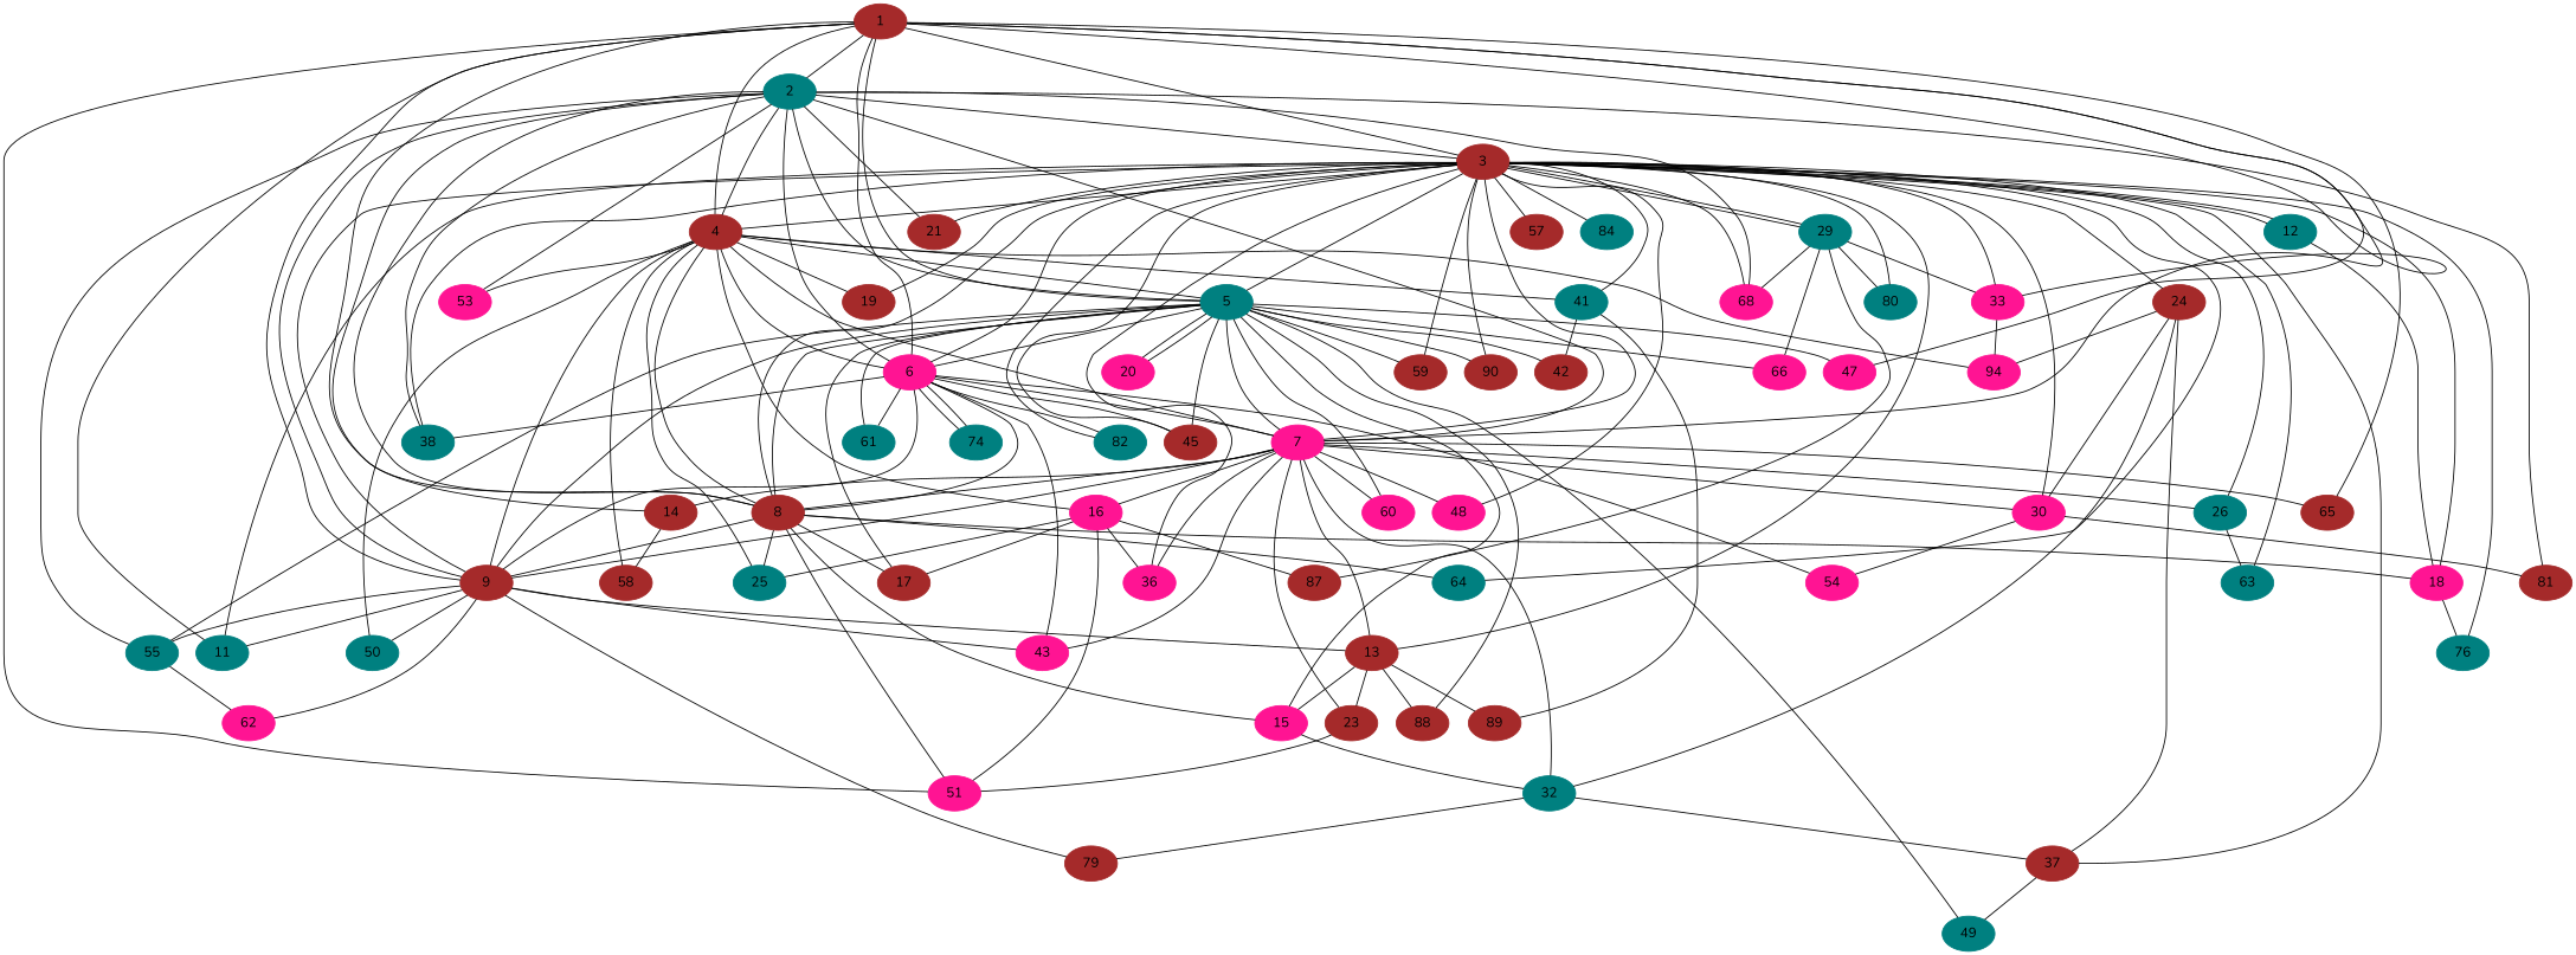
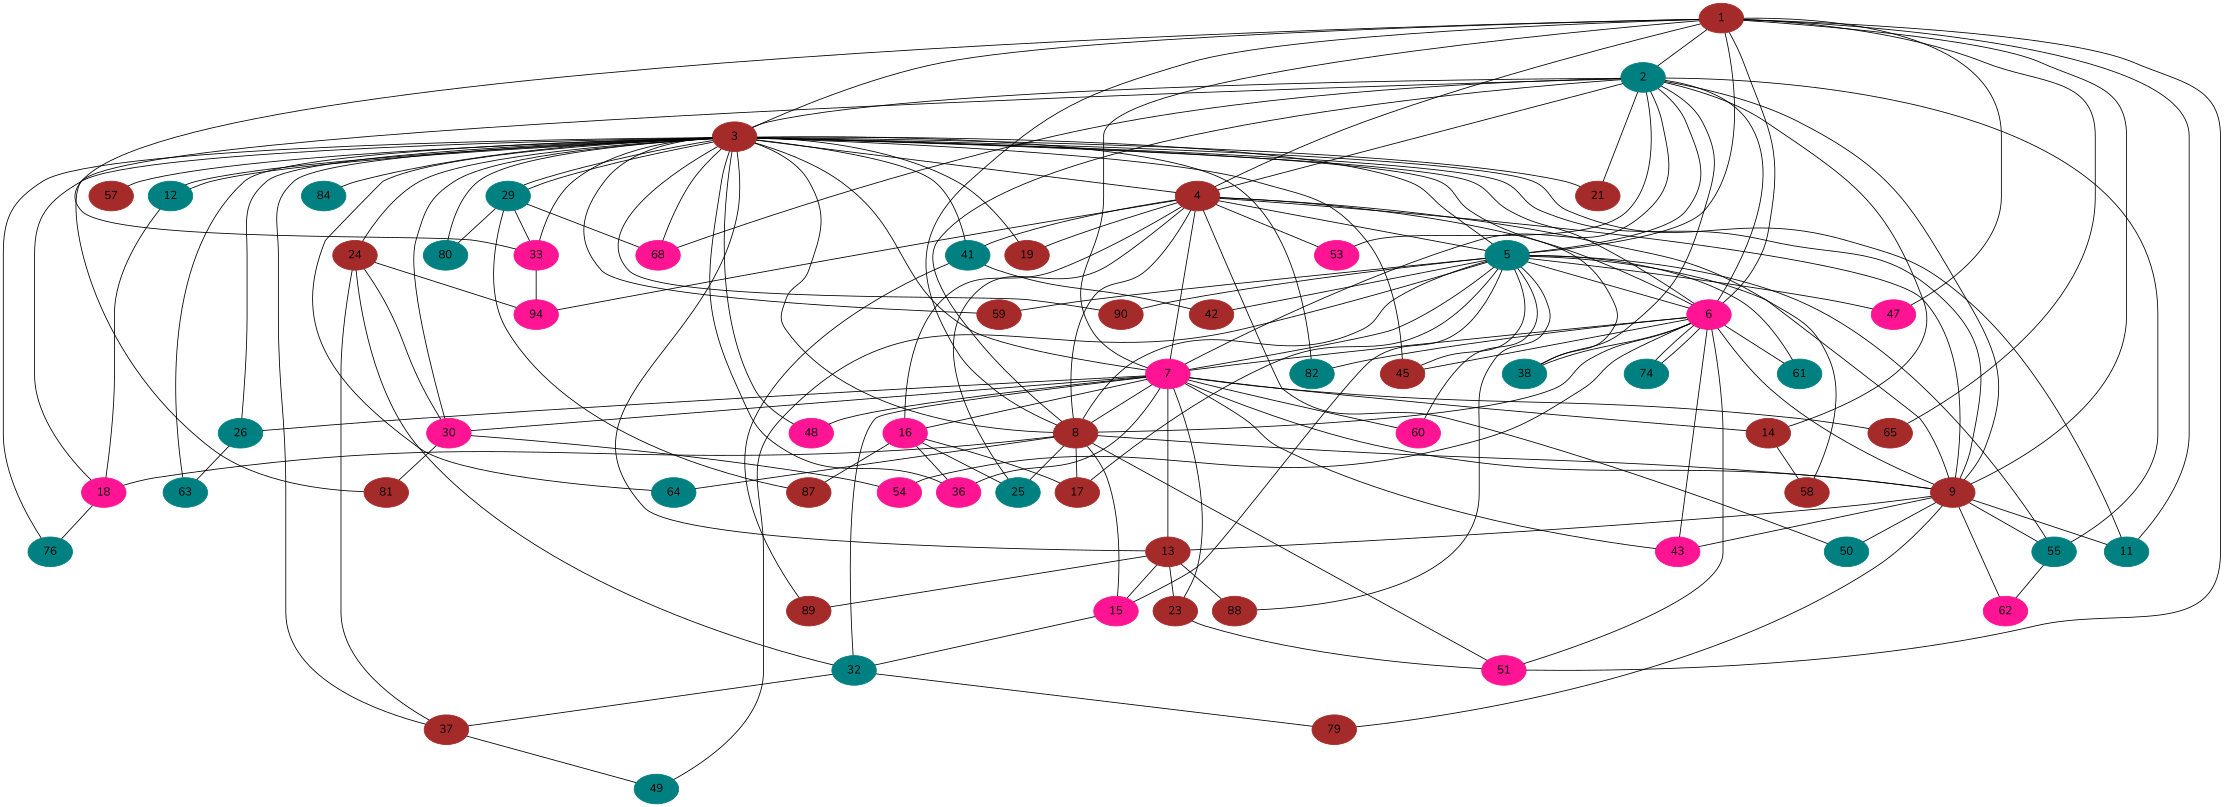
  graph {
    fontname=Nunito
    node [color=brown fontname=Nunito style=filled]
    edge [fontname=Nunito]
    1 [super="+44"]
    2 [color=teal super="+75"]
    3 [super="+10"]
    4 [super="+52"]
    5 [color=teal super="+31"]
    6 [color=deeppink super="+77"]
    7 [color=deeppink super="+85"]
    8 [super="+70"]
    9 [super="+62"]
    11 [color=teal super="+27"]
    33 [color=deeppink]
    47 [color=deeppink]
    51 [color=deeppink super="+78"]
    65
    14
    21
    38 [color=teal super="+46"]
    53 [color=deeppink]
    55 [color=teal super="+83"]
    68 [color=deeppink super="+69"]
    81
    12 [color=teal]
    13 [super="+22"]
    18 [color=deeppink super="+72"]
    19
    24
    26 [color=teal]
    29 [color=teal super="+56"]
    30 [color=deeppink super="+86"]
    36 [color=deeppink super="+40"]
    37 [super="+73"]
    41 [color=teal]
    45 [super="+71"]
    48 [color=deeppink]
    57
    59
    63 [color=teal]
    64 [color=teal]
    76 [color=teal]
    80 [color=teal]
    82 [color=teal]
    84 [color=teal]
    90
    16 [color=deeppink super="+35"]
    25 [color=teal]
    n46 [color=deeppink label=94]
    50 [color=teal]
    58
    15 [color=deeppink]
    17 [super="+28"]
-   20 [color=deeppink]
    42
    49 [color=teal]
    60 [color=deeppink]
    61 [color=teal]
-   66 [color=deeppink]
    88
    43 [color=deeppink]
    54 [color=deeppink]
    74 [color=teal]
    23
    32 [color=teal super="+39"]
    n63 [color=deeppink label=62]
    79
    89
    87
    1 -- 2
    1 -- 3 [weight=2]
    1 -- 4
    1 -- 5
    1 -- 6
    1 -- 7
    1 -- 8
    1 -- 9
    1 -- 11
    1 -- 33
    1 -- 47
    1 -- 51
    1 -- 65
    2 -- 3 [weight=3]
    2 -- 4
    2 -- 5
    2 -- 6
    2 -- 7
    2 -- 8
    2 -- 9
    2 -- 14
    2 -- 21
    2 -- 38
    2 -- 53
    2 -- 55
    2 -- 68
    2 -- 81
    3 -- 4 [weight=2]
    3 -- 5 [weight=2]
    3 -- 6 [weight=2]
    3 -- 7 [weight=3]
    3 -- 8 [weight=2]
    3 -- 9 [weight=2]
    3 -- 11
    3 -- 33
    3 -- 21
    3 -- 38
    3 -- 68
    3 -- 12
    3 -- 12
    3 -- 13
    3 -- 18
    3 -- 19
    3 -- 24
    3 -- 26
    3 -- 29 [weight=2]
    3 -- 29
    3 -- 30
    3 -- 36
    3 -- 37
    3 -- 41
    3 -- 45
    3 -- 48
    3 -- 57 [weight=2]
    3 -- 59
    3 -- 63
    3 -- 64
    3 -- 76
    3 -- 80
    3 -- 82
    3 -- 84 [weight=2]
    3 -- 90
    4 -- 5
    4 -- 6
    4 -- 7
    4 -- 8
    4 -- 9
    4 -- 53
    4 -- 19
    4 -- 41
    4 -- 16
    4 -- 25
    4 -- n46
    4 -- 50
    4 -- 58
    5 -- 6
    5 -- 7
    5 -- 8
    5 -- 9
    5 -- 47
    5 -- 55
    5 -- 45
    5 -- 59
    5 -- 90
    5 -- 15
    5 -- 17
-   5 -- 20
-   5 -- 20
    5 -- 42
    5 -- 49
    5 -- 60
    5 -- 61
-   5 -- 66
    5 -- 88
    6 -- 7
    6 -- 8
    6 -- 9
-   16 -- 51
+   6 -- 51
    6 -- 38
    6 -- 45
    6 -- 82
    6 -- 61
    6 -- 43
    6 -- 54
    6 -- 74
    6 -- 74
    7 -- 8
    7 -- 9
    7 -- 65
    7 -- 14
    7 -- 13
    7 -- 26
    7 -- 30
    7 -- 36
    7 -- 48
    7 -- 16
    7 -- 60
    7 -- 43
    7 -- 23
    7 -- 32
    8 -- 9
    8 -- 51
    8 -- 18
    8 -- 64 [weight=2]
    8 -- 25
    8 -- 15
    8 -- 17
    9 -- 11
    9 -- 55
    9 -- 13
    9 -- 50
    9 -- 43
    9 -- n63
    9 -- 79
    33 -- n46
    14 -- 58
    55 -- n63
    12 -- 18
    13 -- 15
    13 -- 88
    13 -- 23
    13 -- 89
    18 -- 76
    24 -- 30
    24 -- 37
    24 -- n46
    24 -- 32
    26 -- 63
    29 -- 33
    29 -- 68
    29 -- 80
-   29 -- 66
    29 -- 87
    30 -- 81
    30 -- 54
    37 -- 49
    41 -- 42
    41 -- 89
    16 -- 36
    16 -- 25
    16 -- 17
    16 -- 87
    15 -- 32
    23 -- 51
    32 -- 37
    32 -- 79
  }
